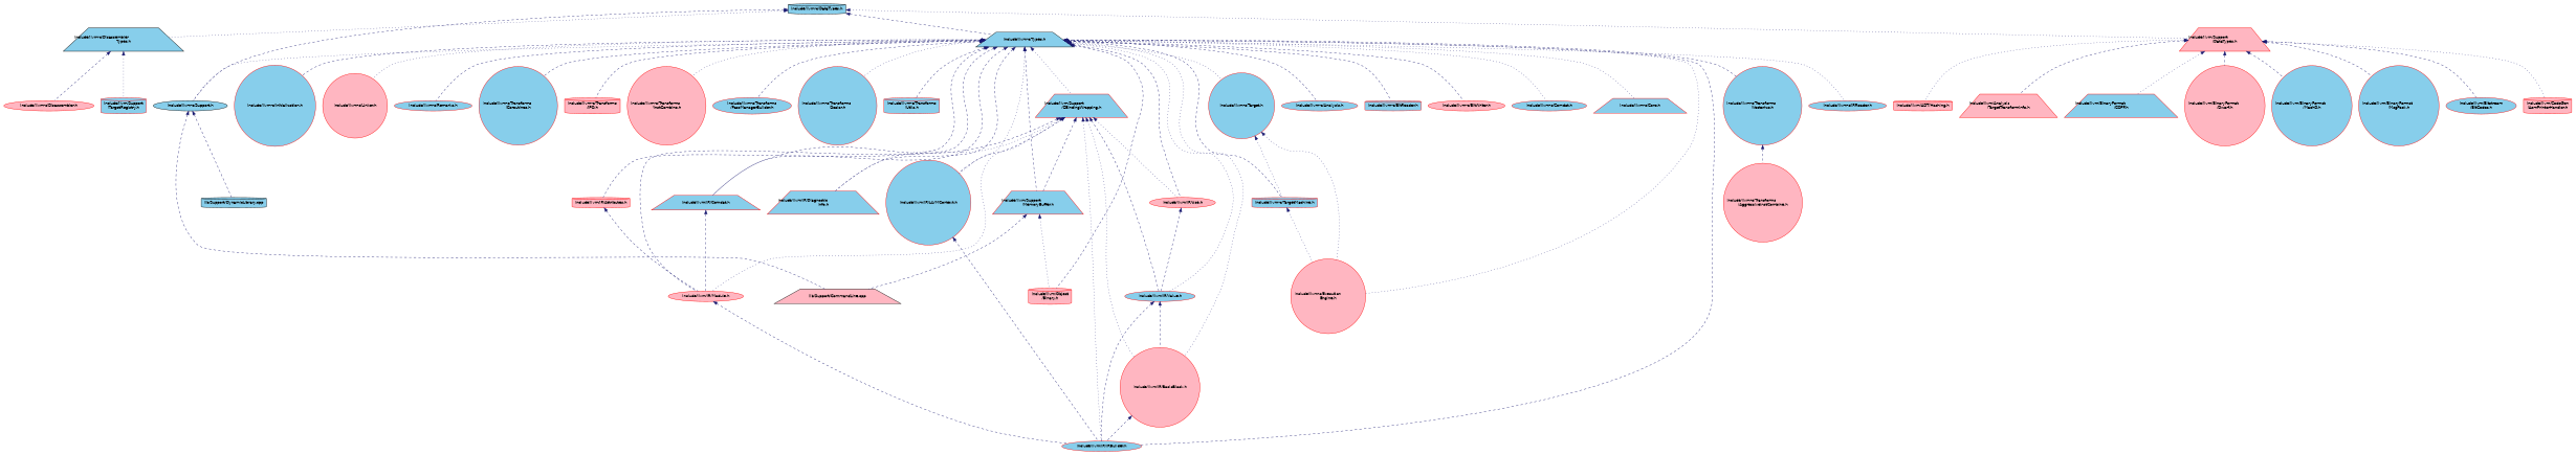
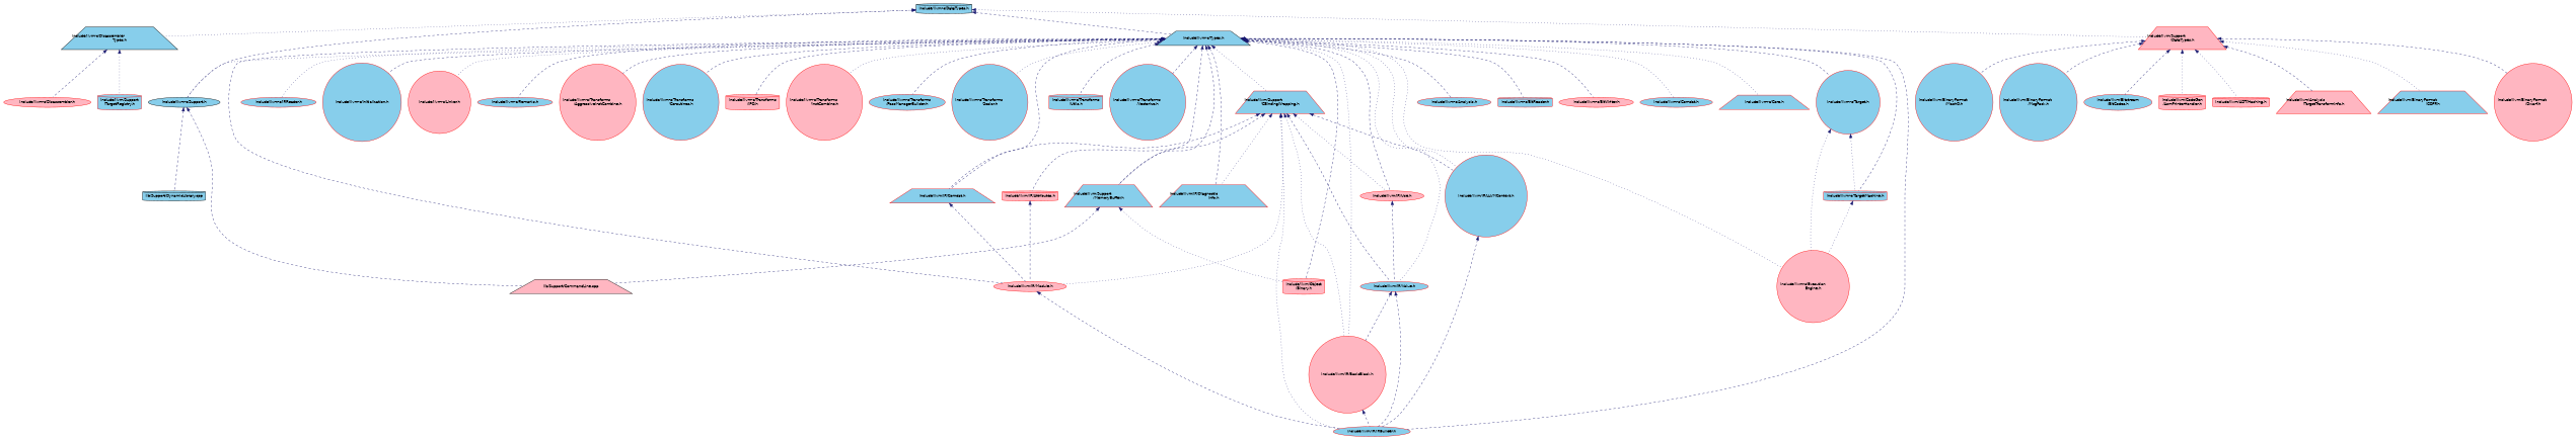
  digraph {
    node [color=red fillcolor=skyblue fontname=Helvetica fontsize=10 shape=circle style=filled]
    edge [color=midnightblue dir=back fontname=Helvetica fontsize=10 labelfontname=Helvetica labelfontsize=10 style=dashed]
    n1 [color=black fontcolor=black height=0.2 label="include/llvm-c/DataTypes.h" shape=cylinder width=0.4]
    n2 [color=black height=0.2 label="include/llvm-c/Disassembler\lTypes.h" shape=trapezium width=0.4]
    n3 [color=black height=0.2 label="include/llvm-c/Support.h" shape=ellipse width=0.4]
    n4 [color=black height=0.2 label="include/llvm-c/Types.h" shape=trapezium width=0.4]
    n5 [fillcolor=lightpink height=0.2 label="include/llvm/Support\l/DataTypes.h" shape=trapezium width=0.4]
    n6 [fillcolor=lightpink height=0.2 label="include/llvm-c/Disassembler.h" shape=ellipse width=0.4]
    n7 [height=0.2 label="include/llvm/Support\l/TargetRegistry.h" shape=cylinder width=0.4]
    n8 [color=black fillcolor=lightpink height=0.2 label="lib/Support/CommandLine.cpp" shape=trapezium width=0.4]
    n9 [color=black height=0.2 label="lib/Support/DynamicLibrary.cpp" shape=cylinder width=0.4]
    n10 [height=0.2 label="include/llvm-c/Analysis.h" shape=ellipse width=0.4]
    n11 [height=0.2 label="include/llvm-c/BitReader.h" shape=cylinder width=0.4]
    n12 [fillcolor=lightpink height=0.2 label="include/llvm-c/BitWriter.h" shape=ellipse width=0.4]
    n13 [height=0.2 label="include/llvm-c/Comdat.h" shape=ellipse width=0.4]
    n14 [height=0.2 label="include/llvm-c/Core.h" shape=trapezium width=0.4]
    n15 [fillcolor=lightpink height=0.2 label="include/llvm-c/Execution\lEngine.h" width=0.4]
    n16 [height=0.2 label="include/llvm-c/IRReader.h" shape=ellipse width=0.4]
    n17 [height=0.2 label="include/llvm-c/Initialization.h" width=0.4]
    n18 [fillcolor=lightpink height=0.2 label="include/llvm-c/Linker.h" width=0.4]
    n19 [height=0.2 label="include/llvm-c/Remarks.h" shape=ellipse width=0.4]
    n20 [height=0.2 label="include/llvm-c/Target.h" width=0.4]
    n21 [height=0.2 label="include/llvm-c/TargetMachine.h" shape=cylinder width=0.4]
    n22 [fillcolor=lightpink height=0.2 label="include/llvm-c/Transforms\l/AggressiveInstCombine.h" width=0.4]
    n23 [height=0.2 label="include/llvm-c/Transforms\l/Coroutines.h" width=0.4]
    n24 [fillcolor=lightpink height=0.2 label="include/llvm-c/Transforms\l/IPO.h" shape=cylinder width=0.4]
    n25 [fillcolor=lightpink height=0.2 label="include/llvm-c/Transforms\l/InstCombine.h" width=0.4]
    n26 [height=0.2 label="include/llvm-c/Transforms\l/PassManagerBuilder.h" shape=ellipse width=0.4]
    n27 [height=0.2 label="include/llvm-c/Transforms\l/Scalar.h" width=0.4]
    n28 [height=0.2 label="include/llvm-c/Transforms\l/Utils.h" shape=cylinder width=0.4]
    n29 [height=0.2 label="include/llvm-c/Transforms\l/Vectorize.h" width=0.4]
    n30 [fillcolor=lightpink height=0.2 label="include/llvm/IR/Attributes.h" shape=cylinder width=0.4]
    n31 [fillcolor=lightpink height=0.2 label="include/llvm/IR/Module.h" shape=ellipse width=0.4]
    n32 [height=0.2 label="include/llvm/IR/IRBuilder.h" shape=ellipse width=0.4]
    n33 [fillcolor=lightpink height=0.2 label="include/llvm/IR/BasicBlock.h" width=0.4]
    n34 [height=0.2 label="include/llvm/IR/Comdat.h" shape=trapezium width=0.4]
    n35 [height=0.2 label="include/llvm/IR/Diagnostic\lInfo.h" shape=trapezium width=0.4]
    n36 [height=0.2 label="include/llvm/IR/LLVMContext.h" width=0.4]
    n37 [fillcolor=lightpink height=0.2 label="include/llvm/IR/Use.h" shape=ellipse width=0.4]
    n38 [height=0.2 label="include/llvm/IR/Value.h" shape=ellipse width=0.4]
    n39 [fillcolor=lightpink height=0.2 label="include/llvm/Object\l/Binary.h" shape=cylinder width=0.4]
    n40 [height=0.2 label="include/llvm/Support\l/CBindingWrapping.h" shape=trapezium width=0.4]
    n41 [height=0.2 label="include/llvm/Support\l/MemoryBuffer.h" shape=trapezium width=0.4]
    n42 [fillcolor=lightpink height=0.2 label="include/llvm/ADT/Hashing.h" shape=cylinder width=0.4]
    n43 [fillcolor=lightpink height=0.2 label="include/llvm/Analysis\l/TargetTransformInfo.h" shape=trapezium width=0.4]
    n44 [height=0.2 label="include/llvm/BinaryFormat\l/COFF.h" shape=trapezium width=0.4]
    n45 [fillcolor=lightpink height=0.2 label="include/llvm/BinaryFormat\l/Dwarf.h" width=0.4]
    n46 [height=0.2 label="include/llvm/BinaryFormat\l/MachO.h" width=0.4]
    n47 [height=0.2 label="include/llvm/BinaryFormat\l/MsgPack.h" width=0.4]
    n48 [height=0.2 label="include/llvm/Bitstream\l/BitCodes.h" shape=ellipse width=0.4]
    n49 [fillcolor=lightpink height=0.2 label="include/llvm/CodeGen\l/AsmPrinterHandler.h" shape=cylinder width=0.4]
    n1 -> n2 [style=dotted]
    n1 -> n3
    n1 -> n4
    n1 -> n5 [style=dotted]
    n2 -> n6
    n2 -> n7 [style=dotted]
    n3 -> n8
    n3 -> n9
    n4 -> n3 [style=dotted]
    n4 -> n10
    n4 -> n11
    n4 -> n12
    n4 -> n13 [style=dotted]
    n4 -> n14 [style=dotted]
    n4 -> n15 [style=dotted]
    n4 -> n16 [style=dotted]
    n4 -> n17
    n4 -> n18 [style=dotted]
    n4 -> n19
-   n4 -> n20 [style=dotted]
+   n4 -> n20
    n4 -> n21
-   n29 -> n22
+   n4 -> n22
    n4 -> n23
    n4 -> n24
    n4 -> n25 [style=dotted]
    n4 -> n26
    n4 -> n27 [style=dotted]
    n4 -> n28
    n4 -> n29
    n4 -> n30
    n4 -> n31
    n4 -> n32
    n4 -> n33 [style=dotted]
    n4 -> n34
    n4 -> n35
    n4 -> n36 [style=dotted]
    n4 -> n37
    n4 -> n38 [style=dotted]
    n4 -> n39
    n4 -> n40 [style=dotted]
    n4 -> n41
    n5 -> n42 [style=dotted]
    n5 -> n43
    n5 -> n44 [style=dotted]
    n5 -> n45
    n5 -> n46
    n5 -> n47
    n5 -> n48
    n5 -> n49 [style=dotted]
    n20 -> n15 [style=dotted]
    n20 -> n21 [style=dotted]
    n21 -> n15 [style=dotted]
    n30 -> n31
    n31 -> n32
    n33 -> n32
    n34 -> n31
    n36 -> n32
    n37 -> n38
    n38 -> n32
    n38 -> n33
    n40 -> n31 [style=dotted]
    n40 -> n32 [style=dotted]
    n40 -> n33 [style=dotted]
    n40 -> n34
    n40 -> n35 [style=dotted]
    n40 -> n36
    n40 -> n37 [style=dotted]
    n40 -> n38
    n40 -> n41
    n41 -> n8
    n41 -> n39 [style=dotted]
  }
